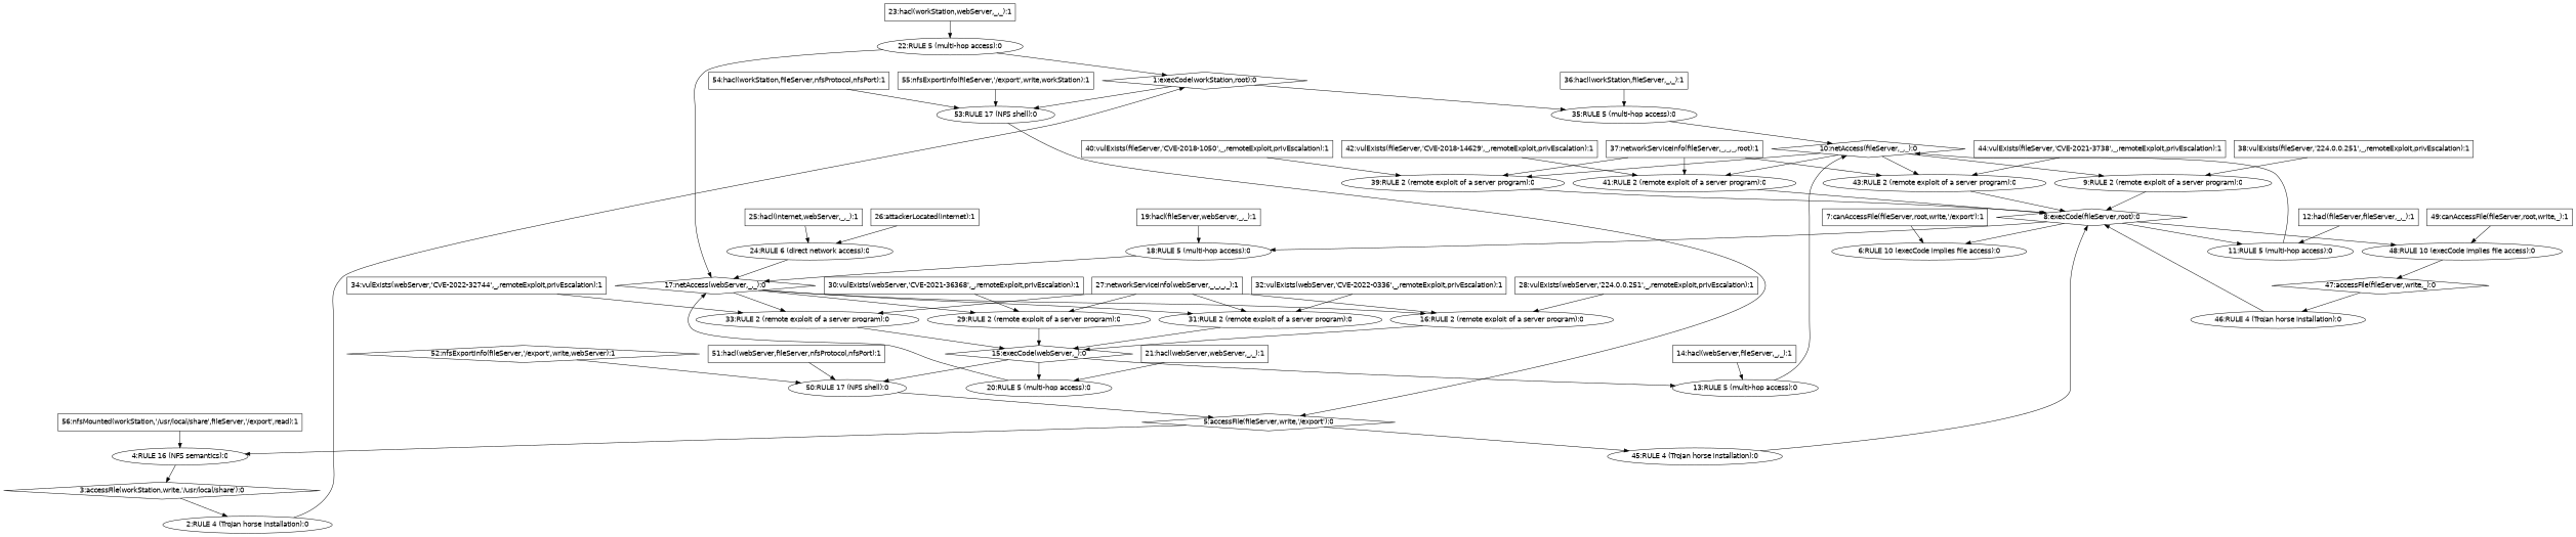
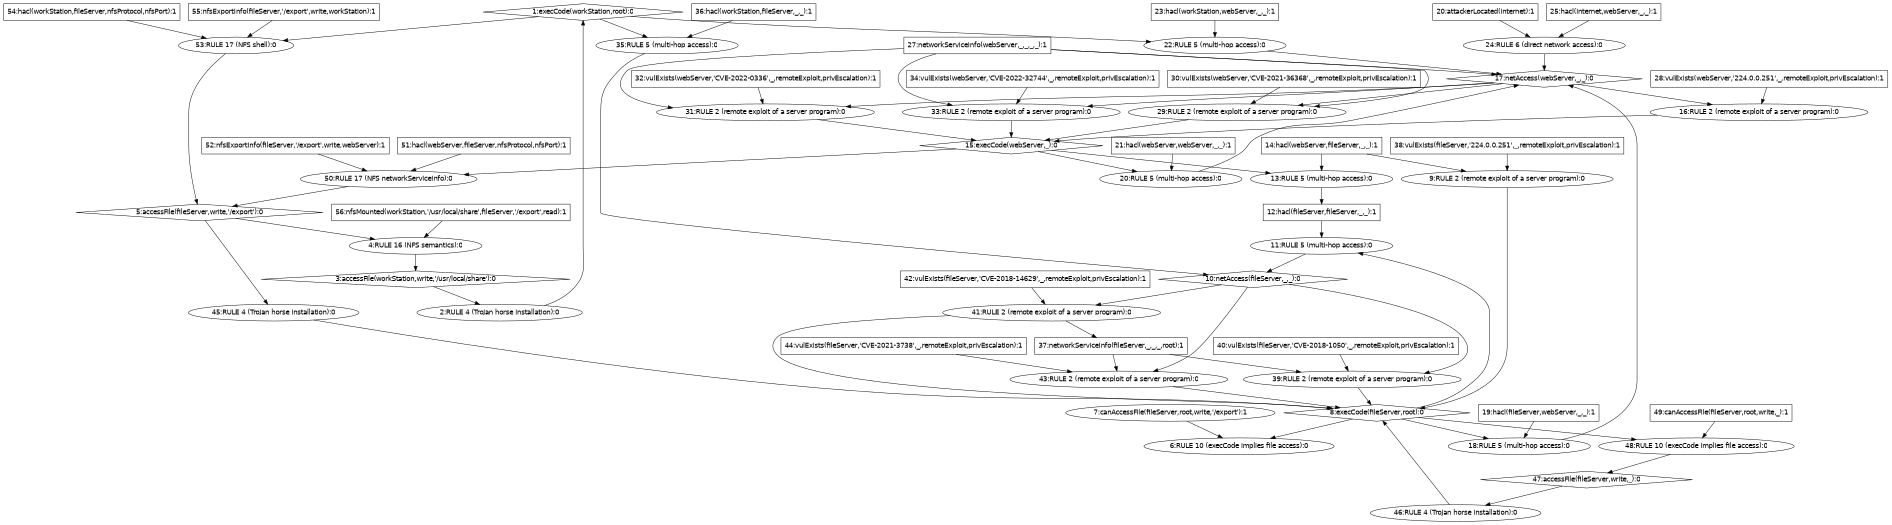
  digraph {
    fontname="DejaVu Sans"
    node [fontname="DejaVu Sans" shape=box]
    edge [fontname="DejaVu Sans"]
    n1 [label="1:execCode(workStation,root):0" shape=diamond]
    n2 [label="22:RULE 5 (multi-hop access):0" shape=ellipse]
    n3 [label="35:RULE 5 (multi-hop access):0" shape=ellipse]
    n4 [label="53:RULE 17 (NFS shell):0" shape=ellipse]
    n5 [label="17:netAccess(webServer,_,_):0" shape=diamond]
    n6 [label="10:netAccess(fileServer,_,_):0" shape=diamond]
    n7 [label="5:accessFile(fileServer,write,'/export'):0" shape=diamond]
    n8 [label="2:RULE 4 (Trojan horse installation):0" shape=ellipse]
    n9 [label="3:accessFile(workStation,write,'/usr/local/share'):0" shape=diamond]
    n10 [label="4:RULE 16 (NFS semantics):0" shape=ellipse]
    n11 [label="45:RULE 4 (Trojan horse installation):0" shape=ellipse]
    n12 [label="8:execCode(fileServer,root):0" shape=diamond]
    n13 [label="6:RULE 10 (execCode implies file access):0" shape=ellipse]
-   n14 [label="7:canAccessFile(fileServer,root,write,'/export'):1"]
+   n14 [label="7:canAccessFile(fileServer,root,write,'/export'):1" shape=ellipse]
    n15 [label="11:RULE 5 (multi-hop access):0" shape=ellipse]
    n16 [label="18:RULE 5 (multi-hop access):0" shape=ellipse]
    n17 [label="48:RULE 10 (execCode implies file access):0" shape=ellipse]
    n18 [label="47:accessFile(fileServer,write,_):0" shape=diamond]
    n19 [label="9:RULE 2 (remote exploit of a server program):0" shape=ellipse]
    n20 [label="39:RULE 2 (remote exploit of a server program):0" shape=ellipse]
    n21 [label="41:RULE 2 (remote exploit of a server program):0" shape=ellipse]
    n22 [label="43:RULE 2 (remote exploit of a server program):0" shape=ellipse]
    n23 [label="12:hacl(fileServer,fileServer,_,_):1"]
    n24 [label="13:RULE 5 (multi-hop access):0" shape=ellipse]
    n25 [label="14:hacl(webServer,fileServer,_,_):1"]
    n26 [label="15:execCode(webServer,_):0" shape=diamond]
    n27 [label="20:RULE 5 (multi-hop access):0" shape=ellipse]
-   n28 [label="50:RULE 17 (NFS shell):0" shape=ellipse]
+   n28 [label="50:RULE 17 (NFS networkServiceInfo):0" shape=ellipse]
    n29 [label="16:RULE 2 (remote exploit of a server program):0" shape=ellipse]
    n30 [label="29:RULE 2 (remote exploit of a server program):0" shape=ellipse]
    n31 [label="31:RULE 2 (remote exploit of a server program):0" shape=ellipse]
    n32 [label="33:RULE 2 (remote exploit of a server program):0" shape=ellipse]
    n33 [label="19:hacl(fileServer,webServer,_,_):1"]
    n34 [label="21:hacl(webServer,webServer,_,_):1"]
    n35 [label="23:hacl(workStation,webServer,_,_):1"]
    n36 [label="24:RULE 6 (direct network access):0" shape=ellipse]
    n37 [label="25:hacl(internet,webServer,_,_):1"]
-   n38 [label="26:attackerLocated(internet):1"]
+   n38 [label="20:attackerLocated(internet):1"]
    n39 [label="27:networkServiceInfo(webServer,_,_,_,_):1"]
    n40 [label="28:vulExists(webServer,'224.0.0.251',_,remoteExploit,privEscalation):1"]
    n41 [label="30:vulExists(webServer,'CVE-2021-36368',_,remoteExploit,privEscalation):1"]
    n42 [label="32:vulExists(webServer,'CVE-2022-0336',_,remoteExploit,privEscalation):1"]
    n43 [label="34:vulExists(webServer,'CVE-2022-32744',_,remoteExploit,privEscalation):1"]
    n44 [label="36:hacl(workStation,fileServer,_,_):1"]
    n45 [label="37:networkServiceInfo(fileServer,_,_,_,root):1"]
    n46 [label="38:vulExists(fileServer,'224.0.0.251',_,remoteExploit,privEscalation):1"]
    n47 [label="40:vulExists(fileServer,'CVE-2018-1050',_,remoteExploit,privEscalation):1"]
    n48 [label="42:vulExists(fileServer,'CVE-2018-14629',_,remoteExploit,privEscalation):1"]
    n49 [label="44:vulExists(fileServer,'CVE-2021-3738',_,remoteExploit,privEscalation):1"]
    n50 [label="46:RULE 4 (Trojan horse installation):0" shape=ellipse]
    n51 [label="49:canAccessFile(fileServer,root,write,_):1"]
    n52 [label="51:hacl(webServer,fileServer,nfsProtocol,nfsPort):1"]
-   n53 [label="52:nfsExportInfo(fileServer,'/export',write,webServer):1" shape=diamond]
+   n53 [label="52:nfsExportInfo(fileServer,'/export',write,webServer):1"]
    n54 [label="54:hacl(workStation,fileServer,nfsProtocol,nfsPort):1"]
    n55 [label="55:nfsExportInfo(fileServer,'/export',write,workStation):1"]
    n56 [label="56:nfsMounted(workStation,'/usr/local/share',fileServer,'/export',read):1"]
-   n2 -> n1
+   n1 -> n2
    n1 -> n3
    n1 -> n4
    n2 -> n5
    n3 -> n6
    n4 -> n7
    n5 -> n29
    n5 -> n30
    n5 -> n31
    n5 -> n32
-   n6 -> n19
+   n25 -> n19
    n6 -> n20
    n6 -> n21
    n6 -> n22
    n7 -> n10
    n7 -> n11
    n8 -> n1
    n9 -> n8
    n10 -> n9
    n11 -> n12
    n12 -> n13
    n12 -> n15
    n12 -> n16
    n12 -> n17
    n14 -> n13
    n15 -> n6
    n16 -> n5
    n17 -> n18
    n18 -> n50
    n19 -> n12
    n20 -> n12
    n21 -> n12
    n22 -> n12
    n23 -> n15
-   n24 -> n6
+   n24 -> n23
    n25 -> n24
    n26 -> n24
    n26 -> n27
    n26 -> n28
    n27 -> n5
    n28 -> n7
    n29 -> n26
    n30 -> n26
    n31 -> n26
    n32 -> n26
    n33 -> n16
    n34 -> n27
    n35 -> n2
    n36 -> n5
    n37 -> n36
    n38 -> n36
-   n39 -> n29
+   n39 -> n5
    n39 -> n30
    n39 -> n31
    n39 -> n32
    n40 -> n29
    n41 -> n30
    n42 -> n31
    n43 -> n32
    n44 -> n3
    n45 -> n20
-   n45 -> n21
+   n21 -> n45
    n45 -> n22
    n46 -> n19
    n47 -> n20
    n48 -> n21
    n49 -> n22
    n50 -> n12
    n51 -> n17
    n52 -> n28
    n53 -> n28
    n54 -> n4
    n55 -> n4
    n56 -> n10
  }
